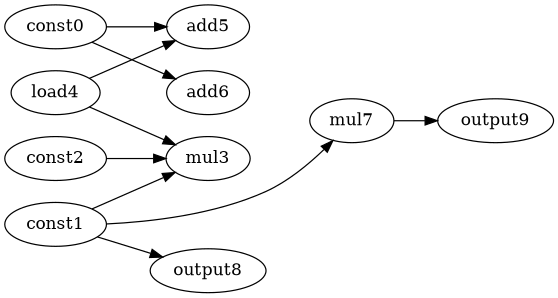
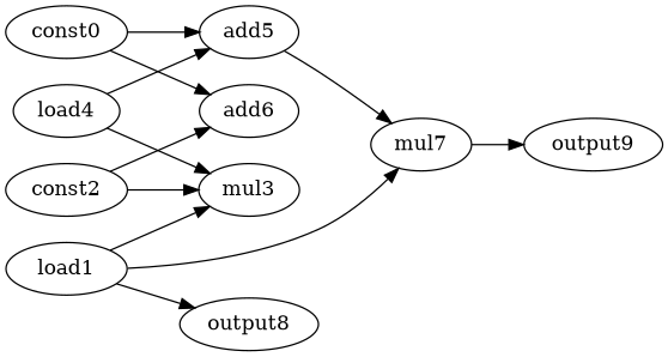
  digraph {
    rankdir=LR
    node [opcode=const]
    edge [operand=0]
    add5 [opcode=add]
    const0
    n3 [label=add6 opcode=store]
    mul7 [opcode=mul]
    output8 [opcode=output]
-   const1
+   const1 [label=load1]
    mul3 [opcode=mul]
    output9 [opcode=output]
    const2
    load4 [opcode=load]
+   add5 -> mul7 [operand=1]
    const0 -> add5
    const0 -> n3
    mul7 -> output9
    const1 -> mul7
    const1 -> output8
    const1 -> mul3
+   const2 -> n3 [operand=1]
    const2 -> mul3 [operand=1]
    load4 -> add5 [operand=1]
    load4 -> mul3
  }
